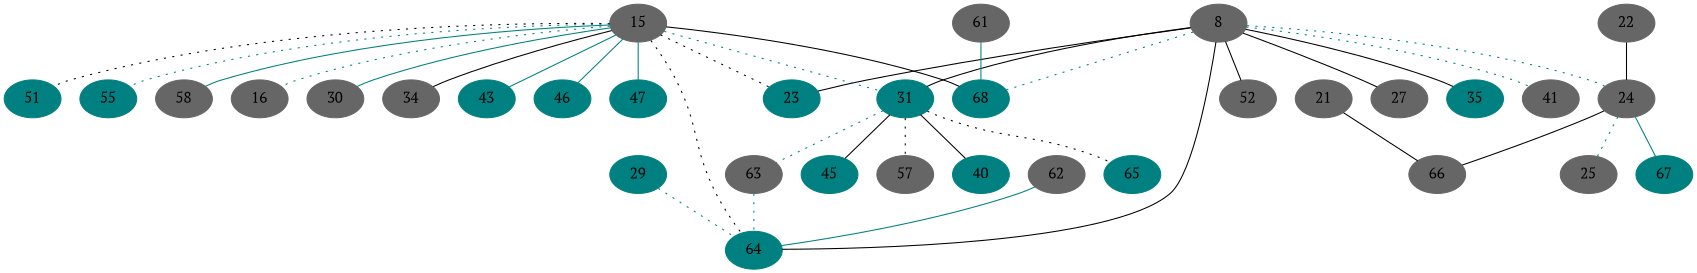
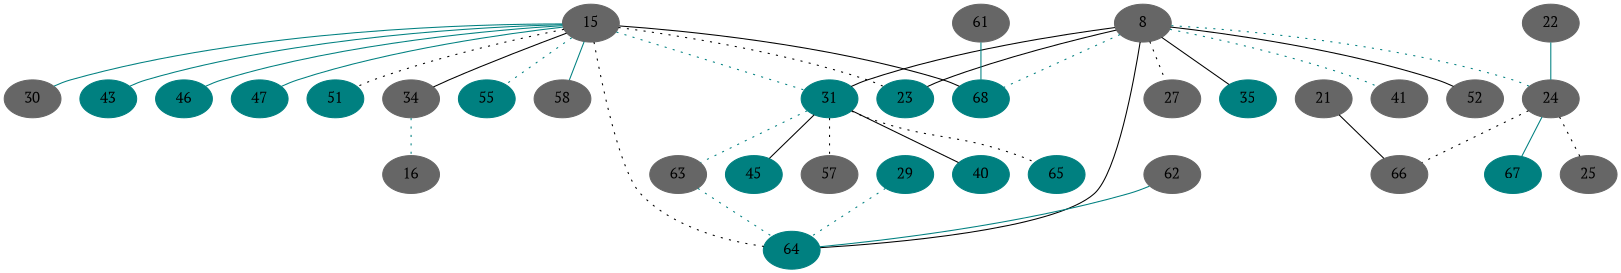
  graph {
    fontname="PT Serif"
    node [color=gray40 fontname="PT Serif" style=filled]
    edge [color=black fontname="PT Serif" style=solid]
    8 [super="+1"]
    23 [color=teal]
    24 [super="+9"]
    27
    31 [color=teal super="+13+3"]
    35 [color=teal]
    41 [super="+33"]
    52
    64 [color=teal super="+54+11"]
    68 [color=teal super="+5+19+42+48+49+59"]
    25
    66 [super="+44+56+60"]
    67 [color=teal super="+37"]
    40 [color=teal]
    45 [color=teal]
    57
    63 [super="+20"]
    65 [color=teal]
    15 [super="+14+6"]
    16
    30
    34
    43 [color=teal super="+26"]
    46 [color=teal]
    47 [color=teal]
    51 [color=teal]
    55 [color=teal]
    58
    21
    22
    29 [color=teal]
    61
    62
    8 -- 23
    8 -- 24 [color=teal style=dotted weight=3]
-   8 -- 27
+   8 -- 27 [style=dotted]
    8 -- 31 [weight=4]
    8 -- 35 [weight=2]
    8 -- 41 [color=teal style=dotted]
    8 -- 52
    8 -- 64 [weight=2]
    8 -- 68 [color=teal style=dotted]
-   24 -- 25 [color=teal style=dotted]
-   24 -- 66
+   24 -- 25 [style=dotted]
+   24 -- 66 [style=dotted]
    24 -- 67 [color=teal]
    31 -- 40
    31 -- 45
    31 -- 57 [style=dotted]
    31 -- 63 [color=teal style=dotted]
    31 -- 65 [style=dotted]
    63 -- 64 [color=teal style=dotted weight=2]
    15 -- 23 [style=dotted]
    15 -- 31 [color=teal style=dotted weight=3]
    15 -- 64 [style=dotted weight=2]
    15 -- 68 [weight=2]
-   15 -- 16 [color=teal style=dotted]
+   34 -- 16 [color=teal style=dotted]
    15 -- 30 [color=teal]
    15 -- 34
    15 -- 43 [color=teal]
    15 -- 46 [color=teal]
    15 -- 47 [color=teal]
    15 -- 51 [style=dotted]
    15 -- 55 [color=teal style=dotted]
    15 -- 58 [color=teal]
    21 -- 66
-   22 -- 24
+   22 -- 24 [color=teal]
    29 -- 64 [color=teal style=dotted]
    61 -- 68 [color=teal]
    62 -- 64 [color=teal]
  }
